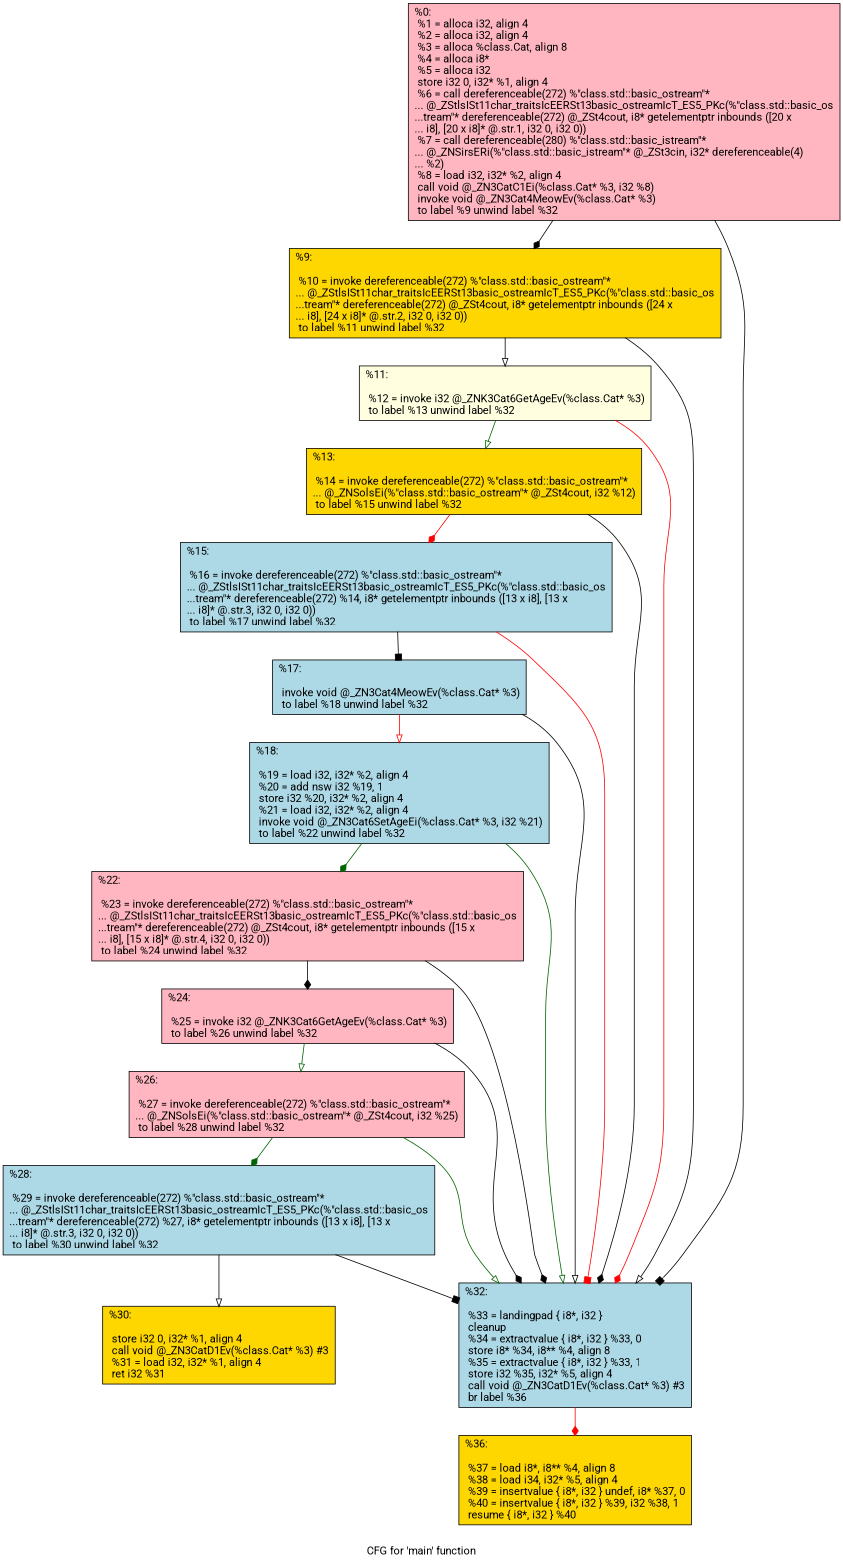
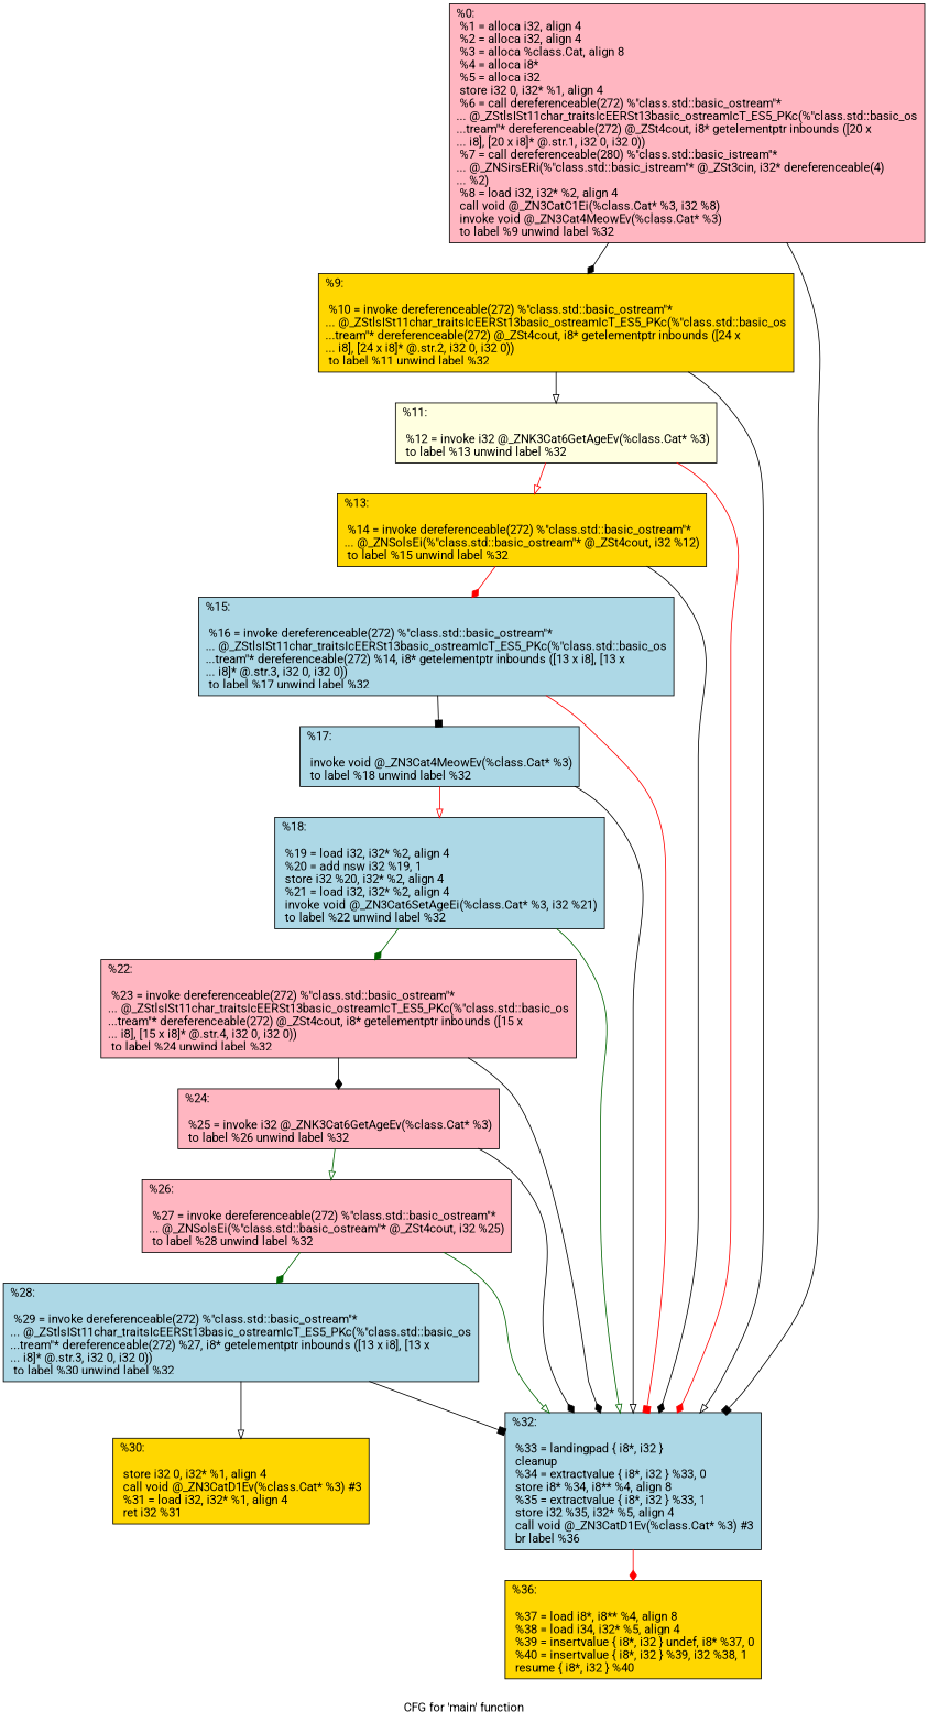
  digraph {
    fontname=Roboto
    label="CFG for 'main' function"
    node [fillcolor=lightblue fontname=Roboto shape=record style=filled]
    edge [arrowhead=diamond color=black fontname=Roboto]
    n1 [fillcolor=lightpink label="{%0:\l  %1 = alloca i32, align 4\l  %2 = alloca i32, align 4\l  %3 = alloca %class.Cat, align 8\l  %4 = alloca i8*\l  %5 = alloca i32\l  store i32 0, i32* %1, align 4\l  %6 = call dereferenceable(272) %\"class.std::basic_ostream\"*\l... @_ZStlsISt11char_traitsIcEERSt13basic_ostreamIcT_ES5_PKc(%\"class.std::basic_os\l...tream\"* dereferenceable(272) @_ZSt4cout, i8* getelementptr inbounds ([20 x\l... i8], [20 x i8]* @.str.1, i32 0, i32 0))\l  %7 = call dereferenceable(280) %\"class.std::basic_istream\"*\l... @_ZNSirsERi(%\"class.std::basic_istream\"* @_ZSt3cin, i32* dereferenceable(4)\l... %2)\l  %8 = load i32, i32* %2, align 4\l  call void @_ZN3CatC1Ei(%class.Cat* %3, i32 %8)\l  invoke void @_ZN3Cat4MeowEv(%class.Cat* %3)\l          to label %9 unwind label %32\l}"]
    n2 [fillcolor=gold label="{%9:\l\l  %10 = invoke dereferenceable(272) %\"class.std::basic_ostream\"*\l... @_ZStlsISt11char_traitsIcEERSt13basic_ostreamIcT_ES5_PKc(%\"class.std::basic_os\l...tream\"* dereferenceable(272) @_ZSt4cout, i8* getelementptr inbounds ([24 x\l... i8], [24 x i8]* @.str.2, i32 0, i32 0))\l          to label %11 unwind label %32\l}"]
    n3 [label="{%32:\l\l  %33 = landingpad \{ i8*, i32 \}\l          cleanup\l  %34 = extractvalue \{ i8*, i32 \} %33, 0\l  store i8* %34, i8** %4, align 8\l  %35 = extractvalue \{ i8*, i32 \} %33, 1\l  store i32 %35, i32* %5, align 4\l  call void @_ZN3CatD1Ev(%class.Cat* %3) #3\l  br label %36\l}"]
    n4 [fillcolor=lightyellow label="{%11:\l\l  %12 = invoke i32 @_ZNK3Cat6GetAgeEv(%class.Cat* %3)\l          to label %13 unwind label %32\l}"]
    n5 [fillcolor=gold label="{%36:\l\l  %37 = load i8*, i8** %4, align 8\l  %38 = load i34, i32* %5, align 4\l  %39 = insertvalue \{ i8*, i32 \} undef, i8* %37, 0\l  %40 = insertvalue \{ i8*, i32 \} %39, i32 %38, 1\l  resume \{ i8*, i32 \} %40\l}"]
    n6 [fillcolor=gold label="{%13:\l\l  %14 = invoke dereferenceable(272) %\"class.std::basic_ostream\"*\l... @_ZNSolsEi(%\"class.std::basic_ostream\"* @_ZSt4cout, i32 %12)\l          to label %15 unwind label %32\l}"]
    n7 [label="{%15:\l\l  %16 = invoke dereferenceable(272) %\"class.std::basic_ostream\"*\l... @_ZStlsISt11char_traitsIcEERSt13basic_ostreamIcT_ES5_PKc(%\"class.std::basic_os\l...tream\"* dereferenceable(272) %14, i8* getelementptr inbounds ([13 x i8], [13 x\l... i8]* @.str.3, i32 0, i32 0))\l          to label %17 unwind label %32\l}"]
    n8 [label="{%17:\l\l  invoke void @_ZN3Cat4MeowEv(%class.Cat* %3)\l          to label %18 unwind label %32\l}"]
    n9 [label="{%18:\l\l  %19 = load i32, i32* %2, align 4\l  %20 = add nsw i32 %19, 1\l  store i32 %20, i32* %2, align 4\l  %21 = load i32, i32* %2, align 4\l  invoke void @_ZN3Cat6SetAgeEi(%class.Cat* %3, i32 %21)\l          to label %22 unwind label %32\l}"]
    n10 [fillcolor=lightpink label="{%22:\l\l  %23 = invoke dereferenceable(272) %\"class.std::basic_ostream\"*\l... @_ZStlsISt11char_traitsIcEERSt13basic_ostreamIcT_ES5_PKc(%\"class.std::basic_os\l...tream\"* dereferenceable(272) @_ZSt4cout, i8* getelementptr inbounds ([15 x\l... i8], [15 x i8]* @.str.4, i32 0, i32 0))\l          to label %24 unwind label %32\l}"]
    n11 [fillcolor=lightpink label="{%24:\l\l  %25 = invoke i32 @_ZNK3Cat6GetAgeEv(%class.Cat* %3)\l          to label %26 unwind label %32\l}"]
    n12 [fillcolor=lightpink label="{%26:\l\l  %27 = invoke dereferenceable(272) %\"class.std::basic_ostream\"*\l... @_ZNSolsEi(%\"class.std::basic_ostream\"* @_ZSt4cout, i32 %25)\l          to label %28 unwind label %32\l}"]
    n13 [label="{%28:\l\l  %29 = invoke dereferenceable(272) %\"class.std::basic_ostream\"*\l... @_ZStlsISt11char_traitsIcEERSt13basic_ostreamIcT_ES5_PKc(%\"class.std::basic_os\l...tream\"* dereferenceable(272) %27, i8* getelementptr inbounds ([13 x i8], [13 x\l... i8]* @.str.3, i32 0, i32 0))\l          to label %30 unwind label %32\l}"]
    n14 [fillcolor=gold label="{%30:\l\l  store i32 0, i32* %1, align 4\l  call void @_ZN3CatD1Ev(%class.Cat* %3) #3\l  %31 = load i32, i32* %1, align 4\l  ret i32 %31\l}"]
    n1 -> n2
    n1 -> n3 [arrowhead=box]
    n2 -> n3 [arrowhead=onormal]
    n2 -> n4 [arrowhead=onormal]
    n3 -> n5 [color=red]
    n4 -> n3 [color=red]
-   n4 -> n6 [arrowhead=onormal color=darkgreen]
+   n4 -> n6 [arrowhead=onormal color=red]
    n6 -> n3
    n6 -> n7 [color=red]
    n7 -> n3 [arrowhead=box color=red]
    n7 -> n8 [arrowhead=box]
    n8 -> n3 [arrowhead=onormal]
    n8 -> n9 [arrowhead=onormal color=red]
    n9 -> n3 [arrowhead=onormal color=darkgreen]
    n9 -> n10 [color=darkgreen]
    n10 -> n3
    n10 -> n11
    n11 -> n3
    n11 -> n12 [arrowhead=onormal color=darkgreen]
    n12 -> n3 [arrowhead=onormal color=darkgreen]
    n12 -> n13 [color=darkgreen]
    n13 -> n3 [arrowhead=box]
    n13 -> n14 [arrowhead=onormal]
  }
